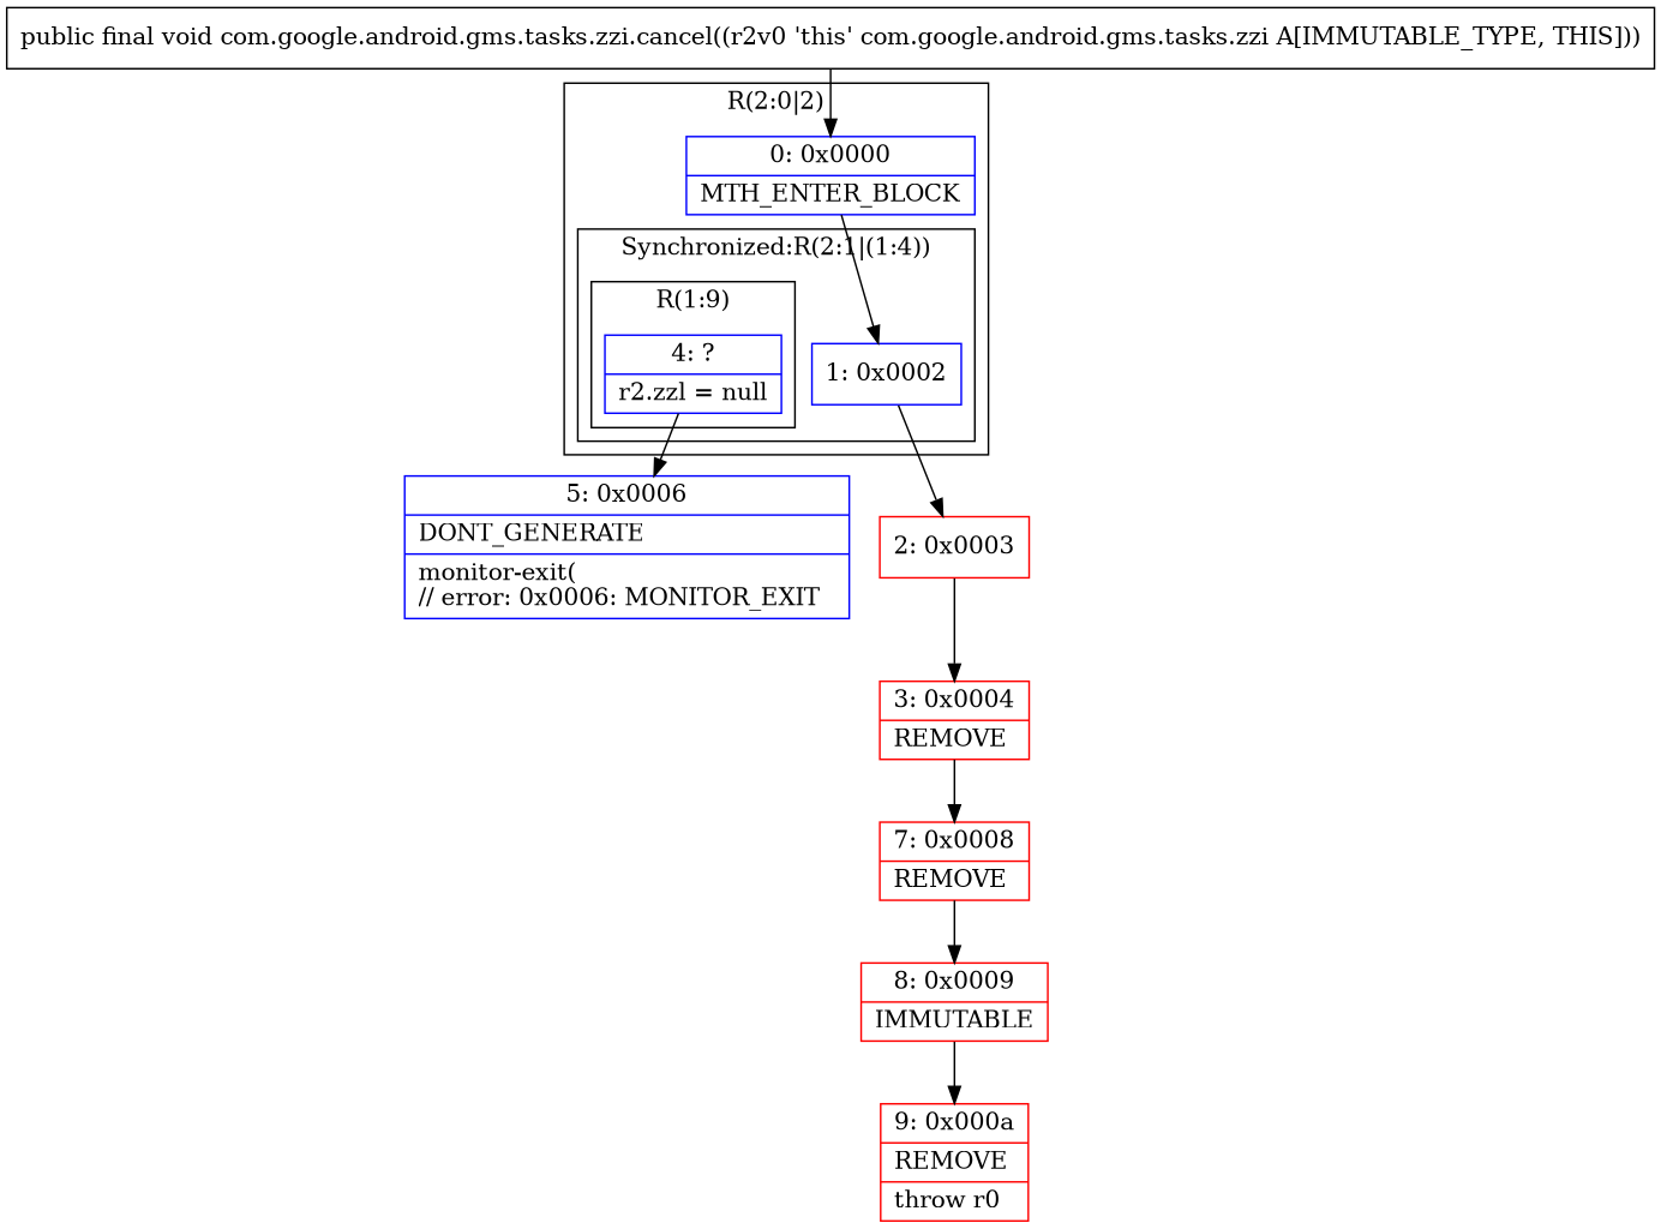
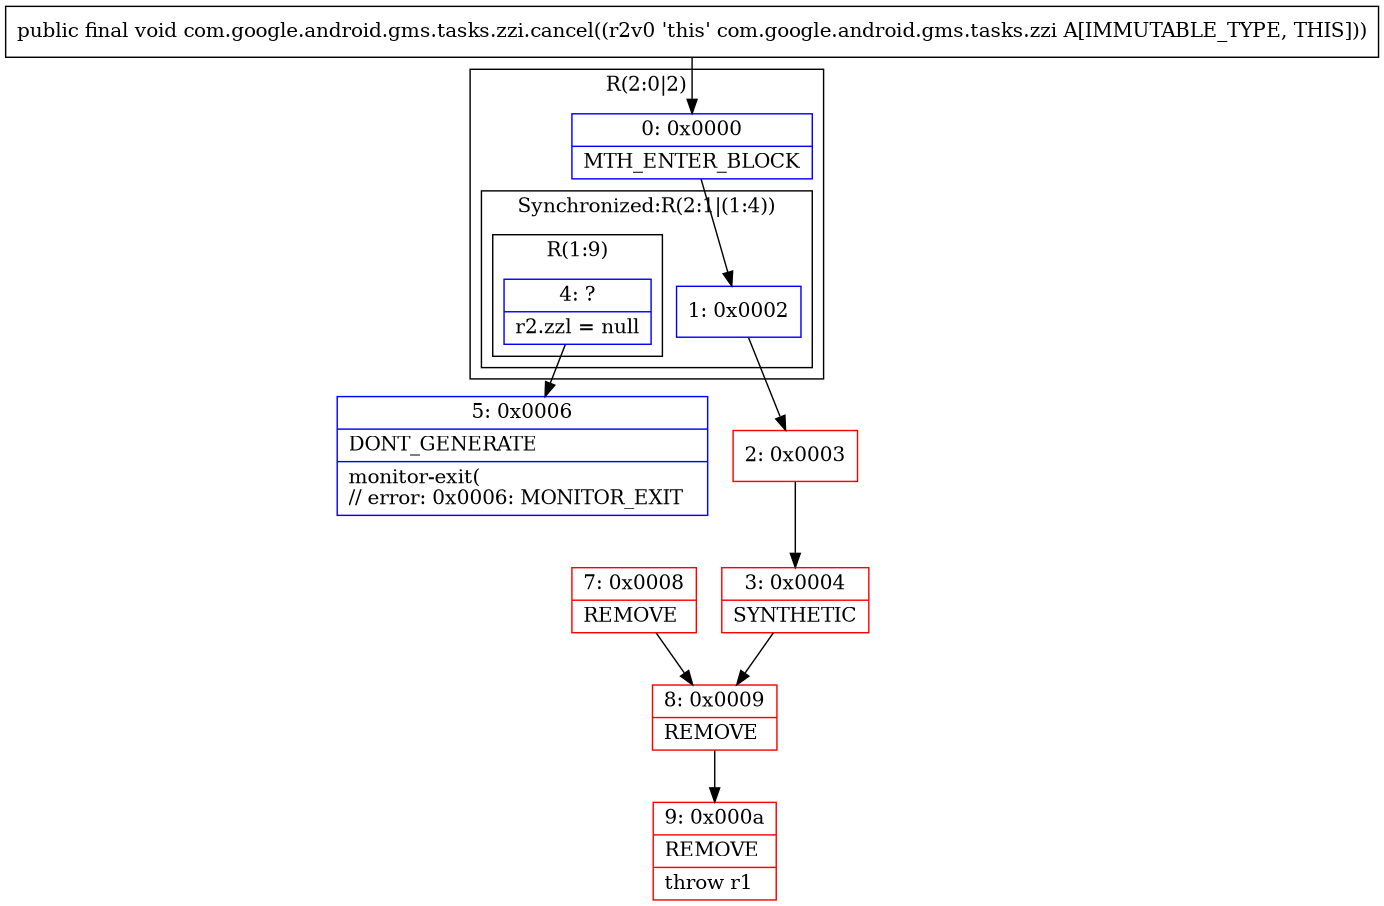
  digraph {
    node [color=red shape=record]
    n1 [color=blue label="{4\:\ ?|r2.zzl = null\l}"]
    n2 [color=blue label="{1\:\ 0x0002}"]
    n3 [color=blue label="{0\:\ 0x0000|MTH_ENTER_BLOCK\l}"]
    n4 [color=blue label="{5\:\ 0x0006|DONT_GENERATE\l|monitor\-exit(\l\/\/ error: 0x0006: MONITOR_EXIT  \l}"]
    n5 [label="{2\:\ 0x0003}"]
-   n6 [label="{3\:\ 0x0004|REMOVE\l}"]
+   n6 [label="{3\:\ 0x0004|SYNTHETIC\l}"]
    n7 [label="{7\:\ 0x0008|REMOVE\l}"]
-   n8 [label="{8\:\ 0x0009|IMMUTABLE\l}"]
-   n9 [label="{9\:\ 0x000a|REMOVE\l|throw r0\l}"]
+   n8 [label="{8\:\ 0x0009|REMOVE\l}"]
+   n9 [label="{9\:\ 0x000a|REMOVE\l|throw r1\l}"]
    n10 [label="{public final void com.google.android.gms.tasks.zzi.cancel((r2v0 'this' com.google.android.gms.tasks.zzi A[IMMUTABLE_TYPE, THIS])) }" color=""]
    subgraph cluster_1 {
      label="R(2:0|2)"
      n3
      subgraph cluster_2 {
        label="Synchronized:R(2:1|(1:4))"
        n2
        subgraph cluster_3 {
          label="R(1:9)"
          n1
        }
      }
    }
    n1 -> n4
    n2 -> n5
    n3 -> n2
    n5 -> n6
-   n6 -> n7
+   n6 -> n8
    n7 -> n8
    n8 -> n9
    n10 -> n3
  }
